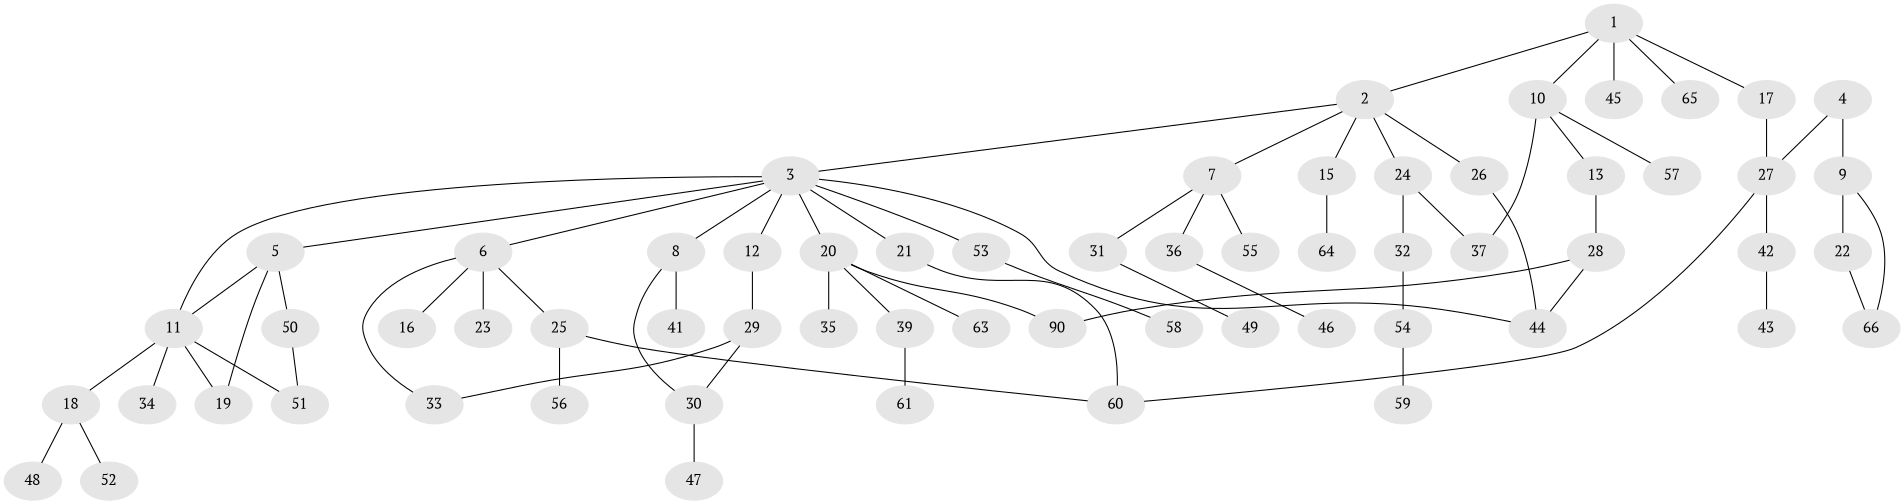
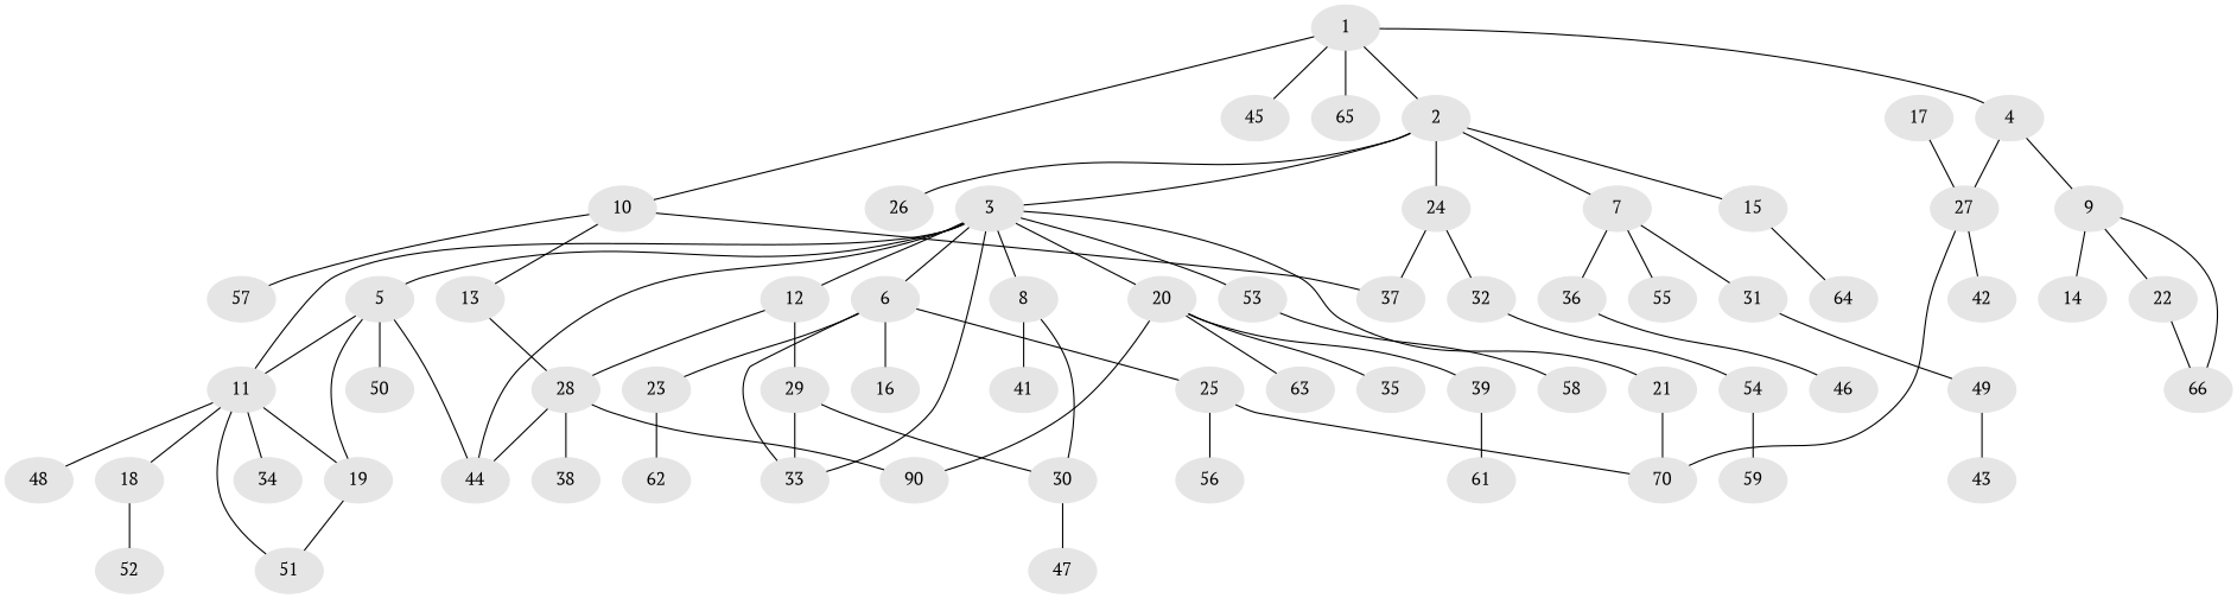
  graph {
    fontname="PT Serif"
    node [color=gray90 fontname="PT Serif" style=filled]
    edge [fontname="PT Serif"]
    1
    2
    4
    10
    45
    65
    3
    7
    15
    24
    26
    9
    27
    13
    37
    57
    5
    6
    8
    11
    12
    20
    21
    33
    44
    53
    31
    36
    55
    64
    32
    50
    19
    16
    23
    25
    30
    41
    18
    34
    48
    51
    28
    29
    35
    39
    n47 [label=90]
    63
-   60
+   60 [label=70]
    58
+   14
    22
    66
    42
    17
+   62
    56
    49
    46
    47
    52
+   38
    61
    54
    43
    59
    1 -- 2
-   1 -- 17
+   1 -- 4
    1 -- 10
    1 -- 45
    1 -- 65
    2 -- 3
    2 -- 7
    2 -- 15
    2 -- 24
    2 -- 26
    4 -- 9
    4 -- 27
    10 -- 13
    10 -- 37
    10 -- 57
    3 -- 5
    3 -- 6
    3 -- 8
    3 -- 11
    3 -- 12
    3 -- 20
    3 -- 21
+   3 -- 33
    3 -- 44
    3 -- 53
    7 -- 31
    7 -- 36
    7 -- 55
    15 -- 64
    24 -- 37
    24 -- 32
+   9 -- 14
    9 -- 22
    9 -- 66
    27 -- 60
    27 -- 42
    13 -- 28
    5 -- 11
-   26 -- 44
+   5 -- 44
    5 -- 50
    5 -- 19
    6 -- 33
    6 -- 16
    6 -- 23
    6 -- 25
    8 -- 30
    8 -- 41
    11 -- 19
    11 -- 18
    11 -- 34
-   18 -- 48
+   11 -- 48
    11 -- 51
+   12 -- 28
    12 -- 29
    20 -- 35
    20 -- 39
    20 -- n47
    20 -- 63
    21 -- 60
    53 -- 58
    31 -- 49
    36 -- 46
    32 -- 54
-   50 -- 51
+   19 -- 51
+   23 -- 62
    25 -- 60
    25 -- 56
    30 -- 47
    18 -- 52
    28 -- 44
    28 -- n47
+   28 -- 38
    29 -- 33
    29 -- 30
    39 -- 61
    22 -- 66
-   42 -- 43
+   49 -- 43
    17 -- 27
    54 -- 59
  }
